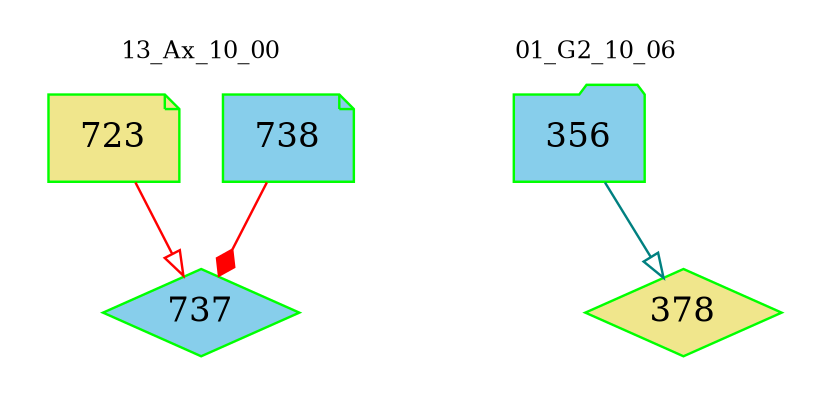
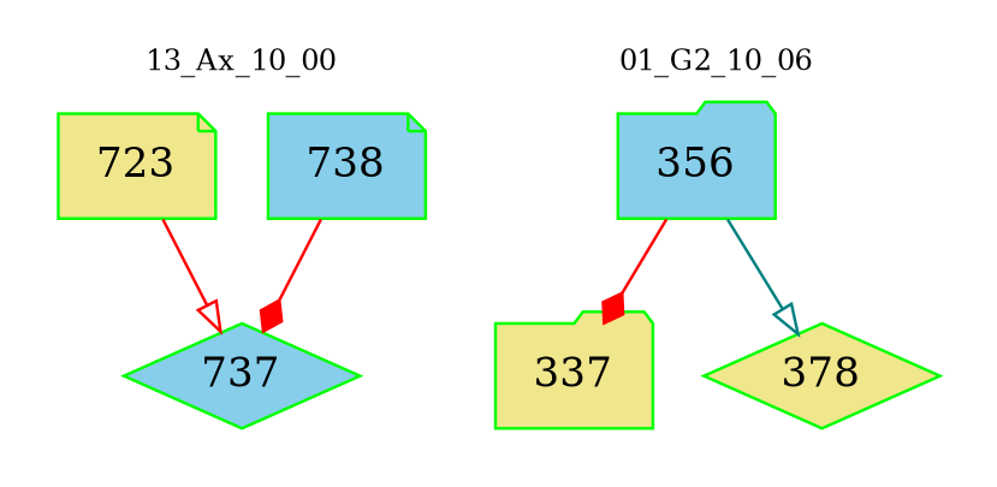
  digraph {
    node [color=green fillcolor=skyblue shape=note style=filled]
    edge [arrowhead=diamond color=red]
    n1 [label=738]
    n2 [fillcolor=khaki label=723]
    n3 [label=737 shape=diamond]
    n4 [label=356 shape=folder]
+   n5 [fillcolor=khaki label=337 shape=folder]
    n6 [fillcolor=khaki label=378 shape=diamond]
    subgraph cluster_1 {
      color=white
      fontsize=10
      label="13_Ax_10_00"
      n1
      n2
      n3
    }
    subgraph cluster_2 {
      color=white
      fontsize=10
      label="01_G2_10_06"
      n4
+     n5
      n6
    }
    n1 -> n3
    n2 -> n3 [arrowhead=onormal]
+   n4 -> n5
    n4 -> n6 [arrowhead=onormal color=teal]
  }
